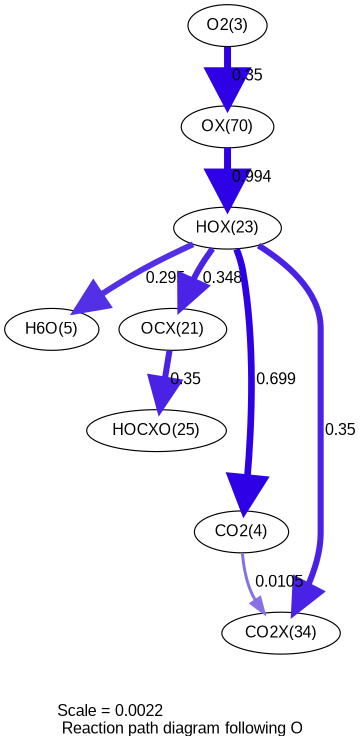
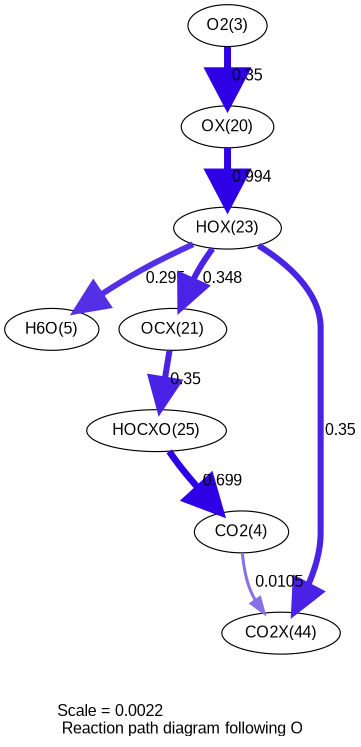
  digraph {
    fontname="Liberation Sans"
    label="Scale = 0.0022\l Reaction path diagram following O"
    node [fontname="Liberation Sans"]
    edge [arrowsize=2.6 color="0.7, 0.85, 0.9" fontname="Liberation Sans" penwidth=6]
    n1 [label="O2(3)"]
-   n2 [label="OX(70)"]
+   n2 [label="OX(20)"]
    n3 [label="HOX(23)"]
    n4 [label="H6O(5)"]
    n5 [label="OCX(21)"]
-   n6 [label="CO2X(34)"]
+   n6 [label="CO2X(44)"]
    n7 [label="HOCXO(25)"]
    n8 [label="CO2(4)"]
    n1 -> n2 [arrowsize=3 color="0.7, 1.5, 0.9" label=" 0.35"]
    n2 -> n3 [arrowsize=3 color="0.7, 1.49, 0.9" label=" 0.994"]
    n3 -> n4 [arrowsize=2.54 color="0.7, 0.795, 0.9" label=" 0.295" penwidth=5.08]
    n3 -> n5 [color="0.7, 0.848, 0.9" label=" 0.348" penwidth=5.2]
    n3 -> n6 [label=" 0.35" penwidth=5.21]
    n5 -> n7 [label=" 0.35" penwidth=5.21]
-   n3 -> n8 [arrowsize=2.87 color="0.7, 1.2, 0.9" label=" 0.699" penwidth=5.73]
+   n7 -> n8 [arrowsize=2.87 color="0.7, 1.2, 0.9" label=" 0.699" penwidth=5.73]
    n8 -> n6 [arrowsize=1.28 color="0.7, 0.51, 0.9" label=" 0.0105" penwidth=2.56]
  }
